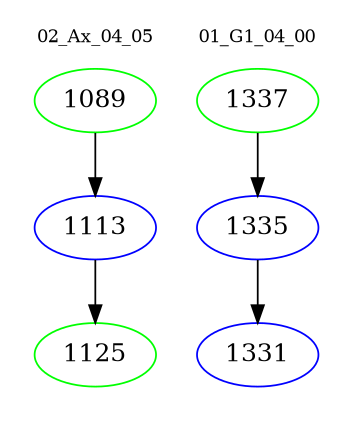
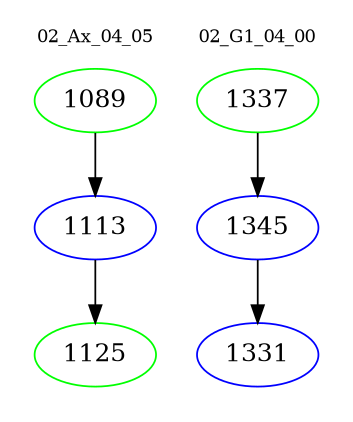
  digraph {
    node [color=green]
    edge [color=black]
    n1 [label=1089]
    n2 [color=blue label=1113]
    n3 [label=1125]
    n4 [label=1337]
-   n5 [color=blue label=1335]
+   n5 [color=blue label=1345]
    n6 [color=blue label=1331]
    subgraph cluster_1 {
      color=white
      fontsize=10
      label="02_Ax_04_05"
      n1
      n2
      n3
    }
    subgraph cluster_2 {
      color=white
      fontsize=10
-     label="01_G1_04_00"
+     label="02_G1_04_00"
      n4
      n5
      n6
    }
    n1 -> n2
    n2 -> n3
    n4 -> n5
    n5 -> n6
  }
